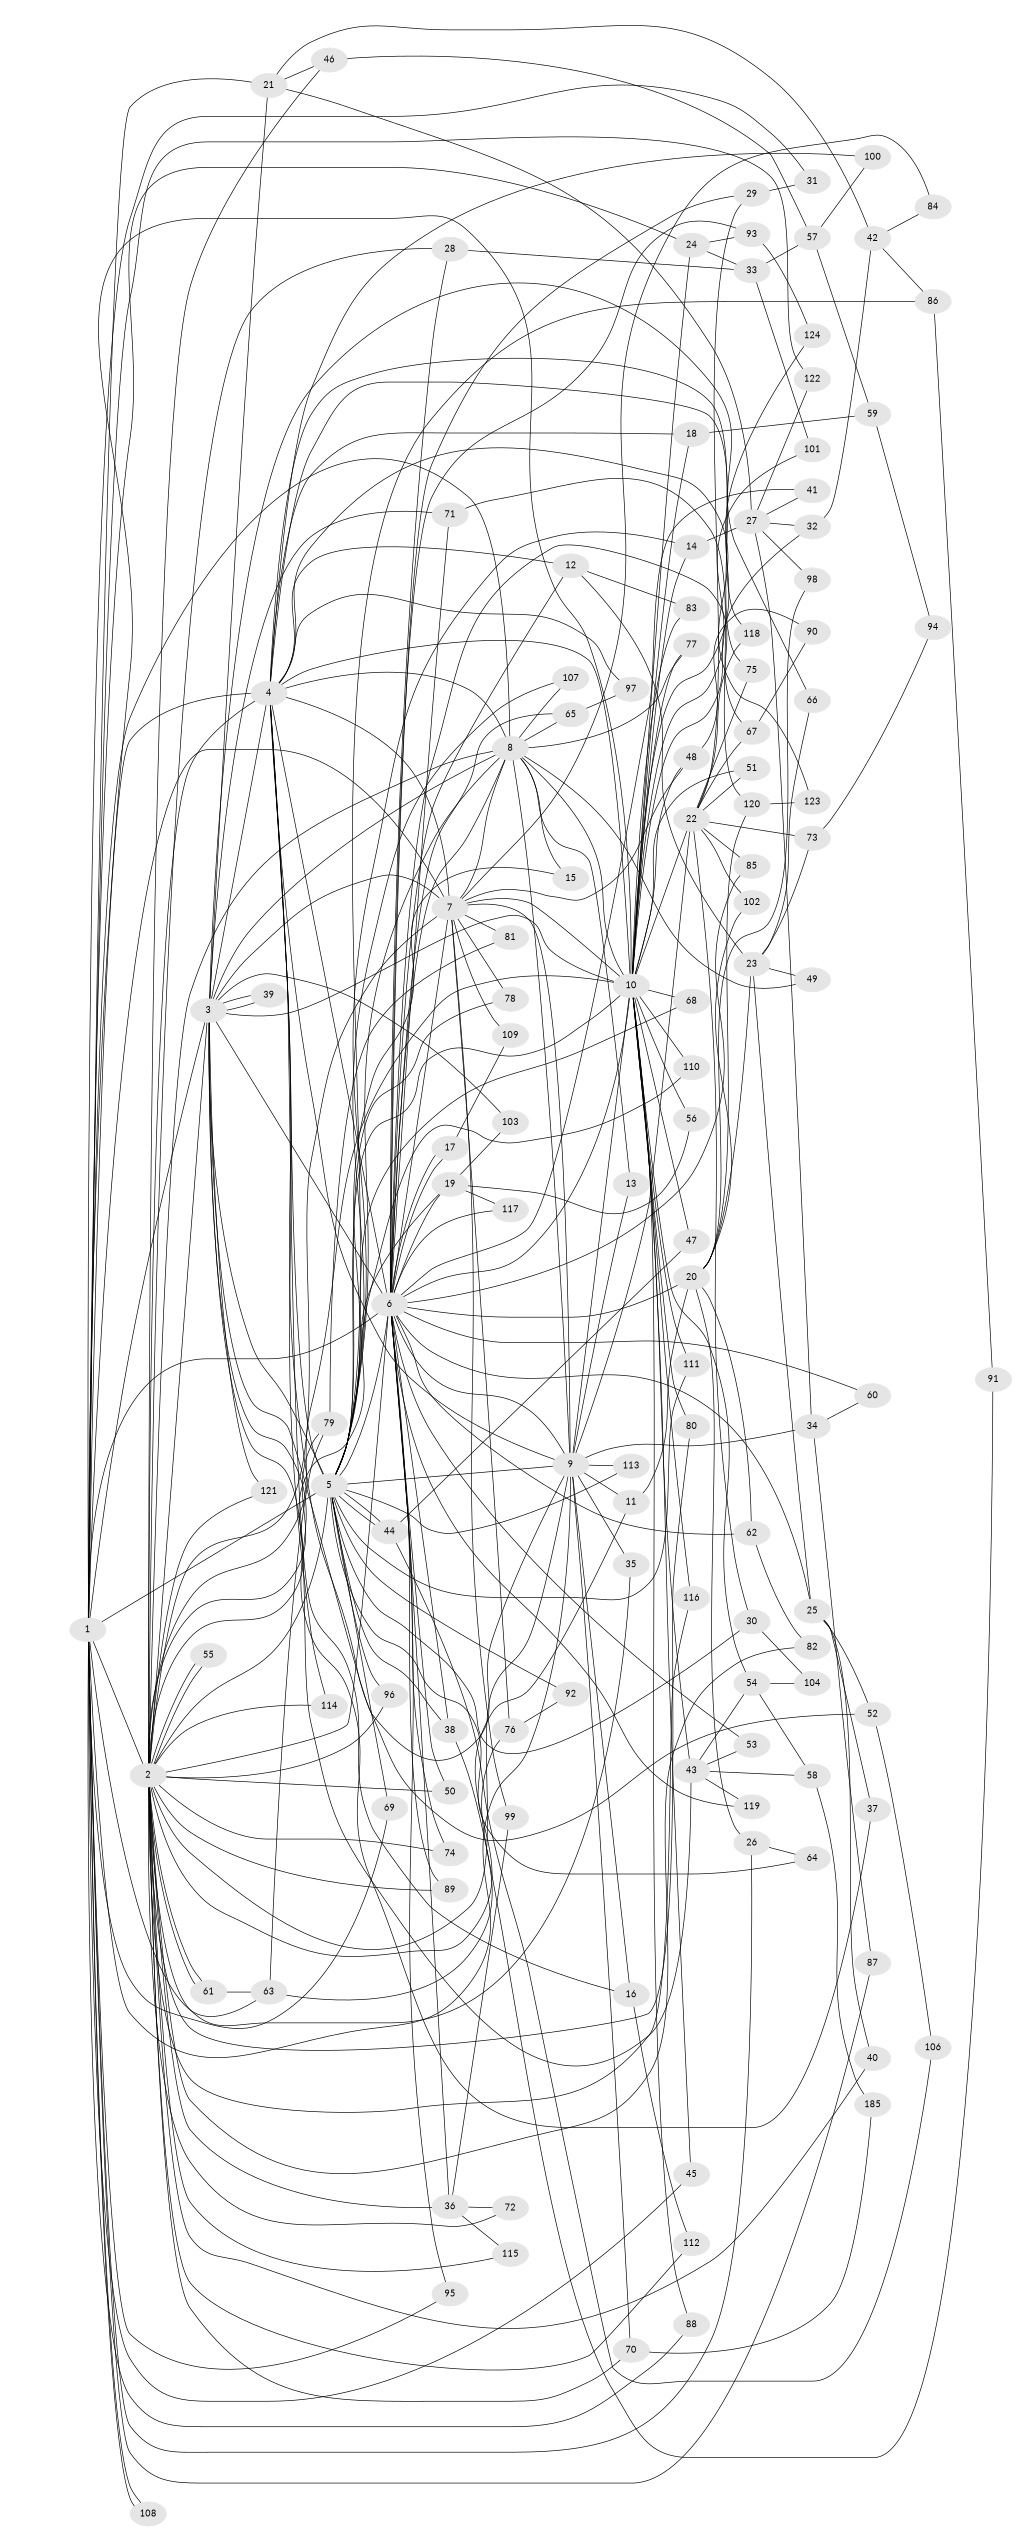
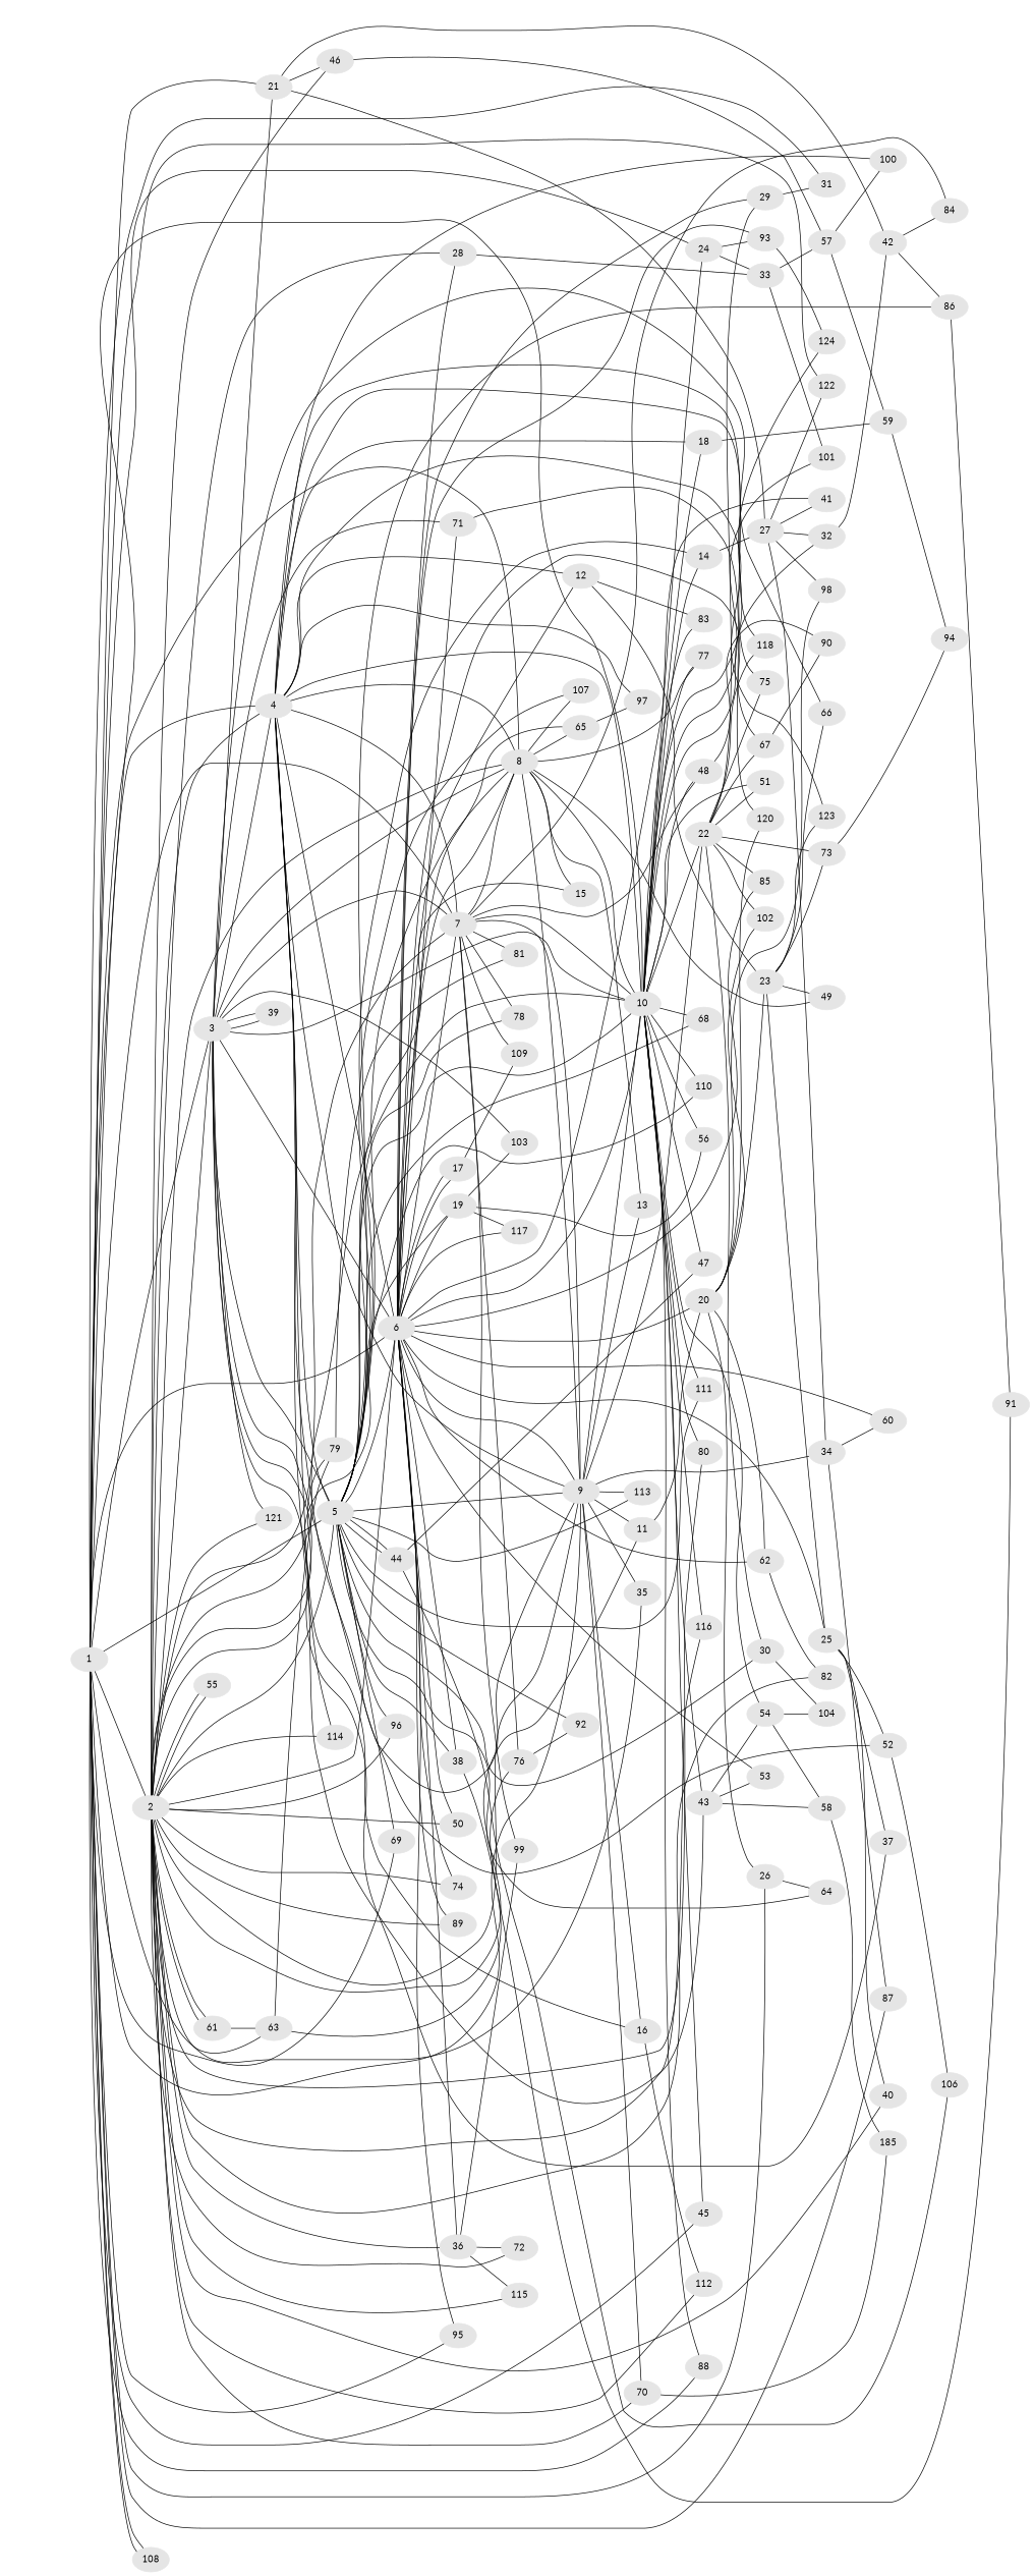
  graph {
    fontname=Lato
    rankdir=LR
    node [color=gray90 fontname=Lato style=filled]
    edge [fontname=Lato]
    1
    2
    3
    4
    5
    6
    7
    8
    9
    10
    21
    24
    26
    31
    45
    63
    69
    87
    88
    95
    108
    122
    11
    19
    28
    35
    36
    40
    46
    50
    55
    61
    70
    72
    74
    79
    80
    82
    89
    96
    112
    114
    115
    116
    121
    37
    39
    43
    66
    71
    103
    12
    16
    18
    52
    75
    97
    100
    118
    123
    14
    15
    30
    38
    44
    64
    68
    78
    86
    92
    107
    110
    111
    113
    17
    20
    25
    29
    41
    53
    60
    62
    65
    67
    85
    93
    117
-   119
    48
    76
    81
    84
    99
    109
    13
    49
    77
    22
    34
    32
    47
    51
    54
    56
    83
    101
    124
    27
    42
    33
    57
    n112 [label=185]
    58
    120
    23
    59
    106
    104
    91
    98
    102
    90
    73
    94
    1 -- 2
    1 -- 3
    1 -- 4
    1 -- 5
    1 -- 6
    1 -- 7
    1 -- 8
    1 -- 9
    1 -- 10
    1 -- 21
    1 -- 24
    1 -- 26
    1 -- 31
    1 -- 45
    1 -- 63
    1 -- 69
    1 -- 87
    1 -- 88
    1 -- 95
    1 -- 108
    1 -- 108
    1 -- 122
    2 -- 3
    2 -- 4
    2 -- 5
    2 -- 6
    2 -- 7
    2 -- 8
    2 -- 9
    2 -- 10
    2 -- 11
    2 -- 19
    2 -- 28
    2 -- 35
    2 -- 36
    2 -- 40
    2 -- 46
    2 -- 50
    2 -- 55
    2 -- 55
    2 -- 61
    2 -- 61
    2 -- 70
    2 -- 72
    2 -- 74
    2 -- 79
    2 -- 80
    2 -- 82
    2 -- 89
    2 -- 96
    2 -- 112
    2 -- 114
    2 -- 115
    2 -- 116
    2 -- 121
    3 -- 4
    3 -- 5
    3 -- 6
    3 -- 7
    3 -- 8
    3 -- 9
    3 -- 10
    3 -- 21
    3 -- 121
    3 -- 37
    3 -- 39
    3 -- 39
    3 -- 43
    3 -- 66
    3 -- 71
    3 -- 103
    4 -- 5
    4 -- 6
    4 -- 7
    4 -- 8
    4 -- 9
    4 -- 10
    4 -- 114
    4 -- 12
    4 -- 16
    4 -- 18
    4 -- 52
    4 -- 75
    4 -- 97
    4 -- 100
    4 -- 118
    4 -- 123
    5 -- 6
    5 -- 8
    5 -- 9
    5 -- 10
    5 -- 69
    5 -- 96
    5 -- 14
    5 -- 15
    5 -- 30
    5 -- 38
    5 -- 44
    5 -- 44
    5 -- 64
    5 -- 68
    5 -- 78
    5 -- 86
    5 -- 92
    5 -- 107
    5 -- 110
    5 -- 111
    5 -- 113
    6 -- 7
    6 -- 8
    6 -- 9
    6 -- 10
    6 -- 95
    6 -- 19
    6 -- 28
    6 -- 36
    6 -- 50
    6 -- 74
    6 -- 89
    6 -- 71
    6 -- 12
    6 -- 38
    6 -- 17
    6 -- 17
    6 -- 20
    6 -- 25
    6 -- 29
    6 -- 41
    6 -- 53
    6 -- 60
    6 -- 62
    6 -- 65
    6 -- 67
    6 -- 85
    6 -- 93
    6 -- 117
-   6 -- 119
    7 -- 8
    7 -- 9
    7 -- 10
    7 -- 78
    7 -- 48
    7 -- 76
    7 -- 81
    7 -- 84
    7 -- 99
    7 -- 109
    8 -- 9
    8 -- 10
    8 -- 15
    8 -- 107
    8 -- 65
    8 -- 13
    8 -- 49
    8 -- 77
    9 -- 10
    9 -- 11
    9 -- 35
    9 -- 70
    9 -- 16
    9 -- 113
    9 -- 13
    9 -- 22
    9 -- 34
    10 -- 24
    10 -- 45
    10 -- 88
    10 -- 80
    10 -- 116
    10 -- 43
    10 -- 18
    10 -- 14
    10 -- 68
    10 -- 110
    10 -- 111
    10 -- 48
    10 -- 77
    10 -- 22
    10 -- 32
    10 -- 47
    10 -- 51
    10 -- 54
    10 -- 56
    10 -- 83
    10 -- 101
    10 -- 124
    21 -- 46
    21 -- 27
    21 -- 42
    24 -- 93
    24 -- 33
    26 -- 64
    63 -- 79
    63 -- 76
    11 -- 20
    19 -- 103
    19 -- 117
    19 -- 56
    28 -- 33
    36 -- 72
    36 -- 115
    36 -- 99
    46 -- 57
    61 -- 63
    70 -- n112
    79 -- 81
    43 -- 53
-   43 -- 119
    43 -- 54
    43 -- 58
    71 -- 120
    12 -- 83
    12 -- 23
    16 -- 112
    18 -- 59
    52 -- 106
    14 -- 27
    30 -- 104
    38 -- 91
    44 -- 47
    44 -- 106
    86 -- 91
    17 -- 109
    20 -- 26
    20 -- 62
    20 -- 120
    20 -- 23
    20 -- 98
    20 -- 102
    25 -- 40
    25 -- 37
    25 -- 52
    29 -- 31
    62 -- 82
    65 -- 97
    67 -- 90
    93 -- 124
    48 -- 90
    76 -- 92
    22 -- 75
    22 -- 118
    22 -- 30
    22 -- 29
    22 -- 67
    22 -- 85
    22 -- 51
    22 -- 102
    22 -- 73
    34 -- 87
    34 -- 60
    32 -- 42
    54 -- 58
    54 -- 104
    27 -- 122
    27 -- 41
    27 -- 34
    27 -- 32
    27 -- 98
    42 -- 86
    42 -- 84
    33 -- 101
    33 -- 57
    57 -- 100
    57 -- 59
    58 -- n112
    23 -- 66
-   120 -- 123
+   23 -- 123
    23 -- 25
    23 -- 49
    23 -- 73
    59 -- 94
    73 -- 94
  }
